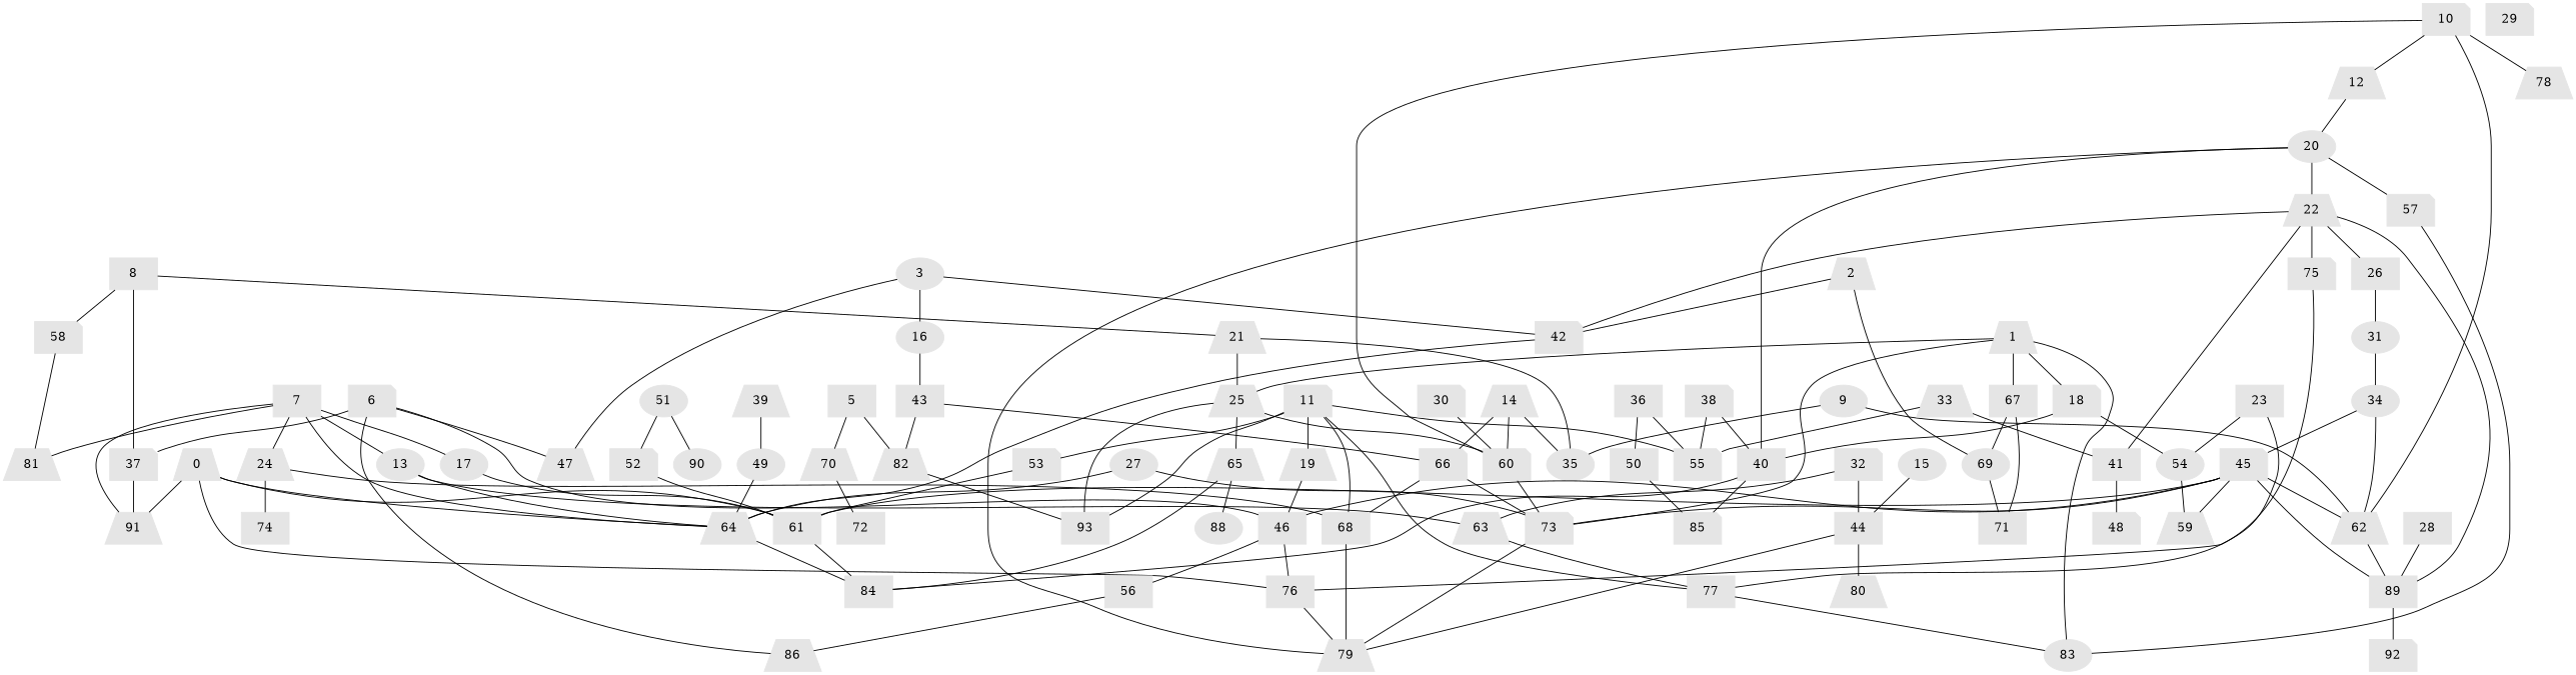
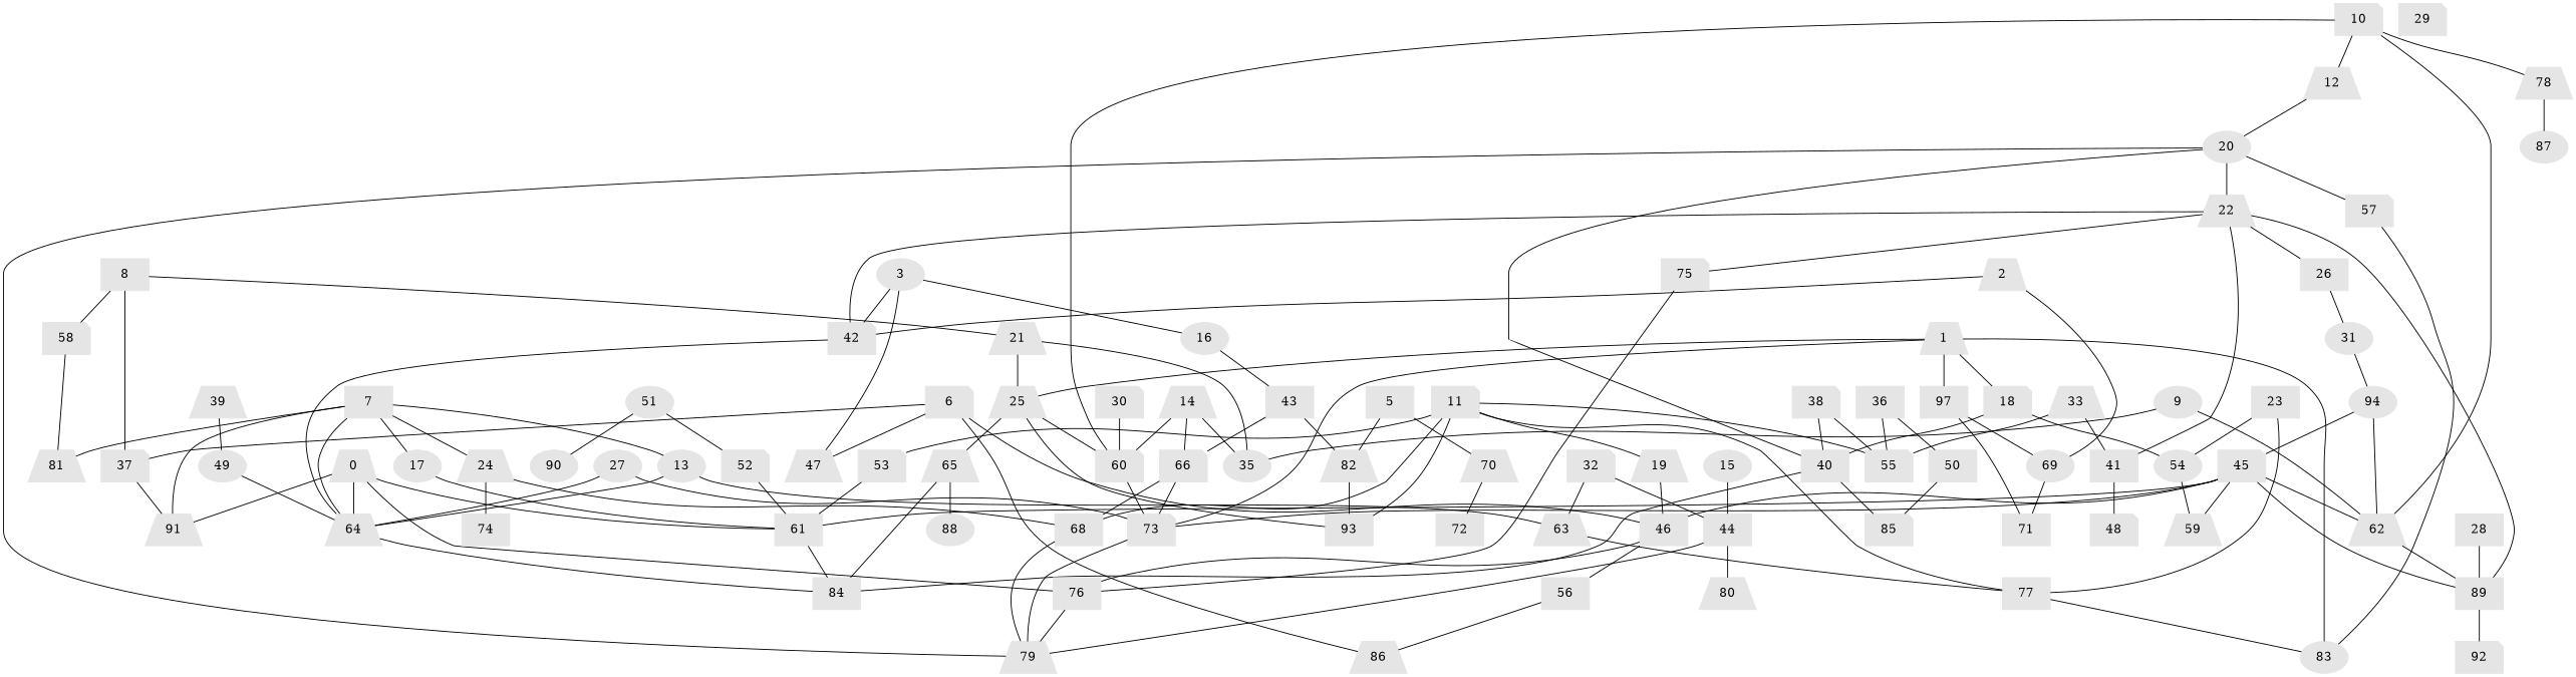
  graph {
    node [color=gray90 shape=trapezium style=filled]
    18 [shape=note]
    1
    25
-   67 [shape=box]
+   67 [shape=box label=97]
    73 [shape=note]
    83 [shape=ellipse]
    40 [shape=box]
    54 [shape=ellipse]
    60 [shape=note]
    93 [shape=box]
    65
    69 [shape=ellipse]
    71 [shape=box]
    79
    42 [shape=note]
    2
    64
    3 [shape=ellipse]
    16 [shape=ellipse]
    47
    43 [shape=box]
    n22 [label=0]
    61 [shape=box]
    76 [shape=box]
    91
    84 [shape=box]
    5 [shape=box]
    70
    82
    72 [shape=box]
    6 [shape=note]
    37 [shape=note]
    46 [shape=box]
    86
    56 [shape=box]
    7 [shape=box]
    13 [shape=ellipse]
    17 [shape=ellipse]
    24
    81
    63
    68 [shape=box]
    74 [shape=box]
    8 [shape=box]
    21
    58 [shape=note]
    35 [shape=ellipse]
    9 [shape=ellipse]
    62
    89 [shape=box]
    10 [shape=note]
    12
    78
    20 [shape=ellipse]
+   87 [shape=ellipse]
    11 [shape=note]
    19
    53 [shape=note]
    55 [shape=note]
    77 [shape=box]
    22
    57 [shape=note]
    14
    66 [shape=note]
    15 [shape=ellipse]
    44 [shape=box]
    80
    85 [shape=note]
    59
    26 [shape=box]
    41 [shape=box]
    75 [shape=note]
    31 [shape=ellipse]
    48 [shape=note]
    92 [shape=note]
    23 [shape=box]
    88 [shape=ellipse]
-   34 [shape=ellipse]
+   34 [shape=ellipse label=94]
    27 [shape=ellipse]
    28 [shape=box]
    29 [shape=note]
    30 [shape=note]
    45 [shape=note]
    32 [shape=note]
    33
    36 [shape=box]
    50 [shape=box]
    38 [shape=note]
    49 [shape=ellipse]
    39
    51 [shape=ellipse]
    52 [shape=note]
    90 [shape=ellipse]
    18 -- 40
    18 -- 54
    1 -- 18
    1 -- 25
    1 -- 67
    1 -- 73
    1 -- 83
    25 -- 60
    25 -- 93
    25 -- 65
    67 -- 69
    67 -- 71
    73 -- 79
    40 -- 84
    40 -- 85
    54 -- 59
    60 -- 73
    65 -- 84
    65 -- 88
    69 -- 71
    42 -- 64
    2 -- 69
    2 -- 42
    64 -- 84
    3 -- 42
    3 -- 16
    3 -- 47
    16 -- 43
    43 -- 82
    43 -- 66
    n22 -- 64
    n22 -- 61
    n22 -- 76
    n22 -- 91
    61 -- 84
    76 -- 79
    5 -- 70
    5 -- 82
    70 -- 72
    82 -- 93
    6 -- 47
    6 -- 37
    6 -- 46
    6 -- 86
    37 -- 91
    46 -- 76
    46 -- 56
    56 -- 86
    7 -- 64
    7 -- 91
    7 -- 13
    7 -- 17
    7 -- 24
    7 -- 81
    13 -- 64
    13 -- 63
    17 -- 61
    24 -- 68
    24 -- 74
    63 -- 77
    68 -- 79
    8 -- 37
    8 -- 21
    8 -- 58
    21 -- 25
    21 -- 35
    58 -- 81
    9 -- 35
    9 -- 62
    62 -- 89
    89 -- 92
    10 -- 60
    10 -- 62
    10 -- 12
    10 -- 78
    12 -- 20
+   78 -- 87
    20 -- 40
    20 -- 79
    20 -- 22
    20 -- 57
    11 -- 93
    11 -- 68
    11 -- 19
    11 -- 53
    11 -- 55
    11 -- 77
    19 -- 46
    53 -- 61
    77 -- 83
    22 -- 42
    22 -- 89
    22 -- 26
    22 -- 41
    22 -- 75
    57 -- 83
    14 -- 60
    14 -- 35
    14 -- 66
    66 -- 73
    66 -- 68
    15 -- 44
    44 -- 79
    44 -- 80
    26 -- 31
    41 -- 48
    75 -- 76
    31 -- 34
    23 -- 54
    23 -- 77
    34 -- 62
    34 -- 45
    27 -- 73
    27 -- 64
    28 -- 89
    30 -- 60
    45 -- 73
    45 -- 61
    45 -- 46
    45 -- 62
    45 -- 89
    45 -- 59
    32 -- 63
    32 -- 44
    33 -- 55
    33 -- 41
    36 -- 55
    36 -- 50
    50 -- 85
    38 -- 40
    38 -- 55
    49 -- 64
    39 -- 49
    51 -- 52
    51 -- 90
    52 -- 61
  }
